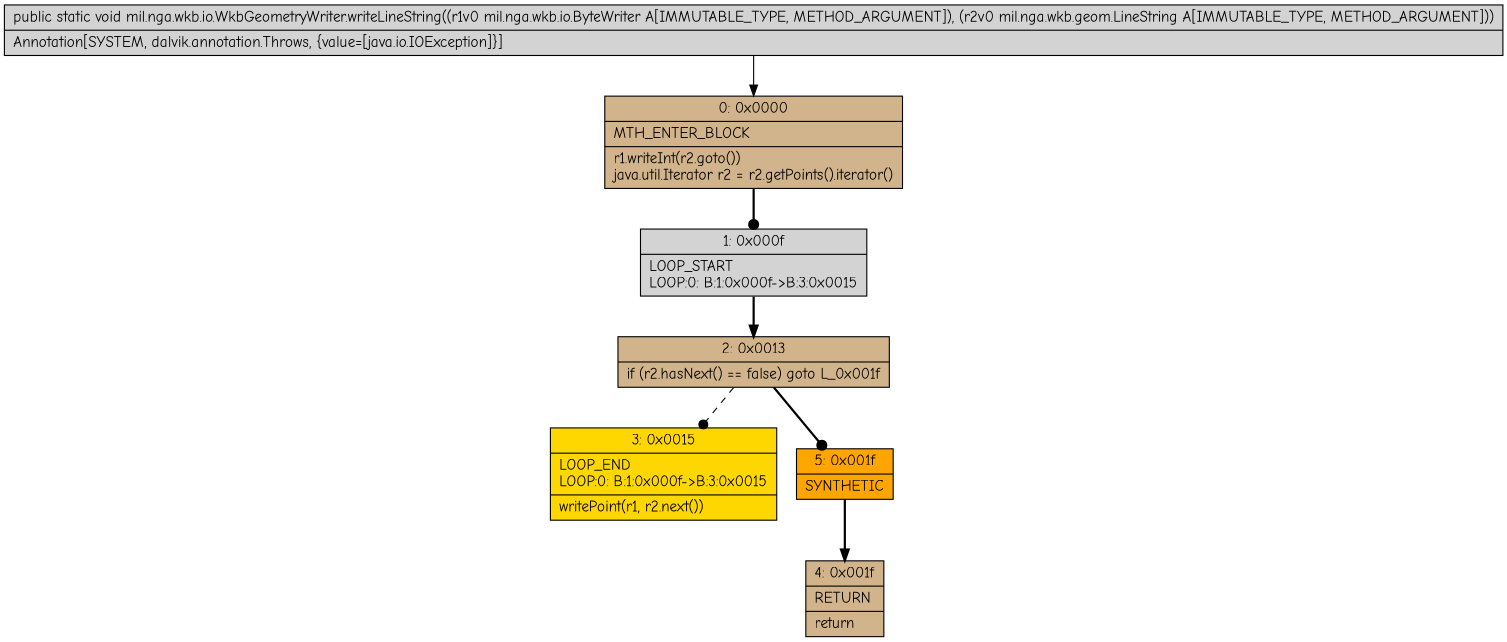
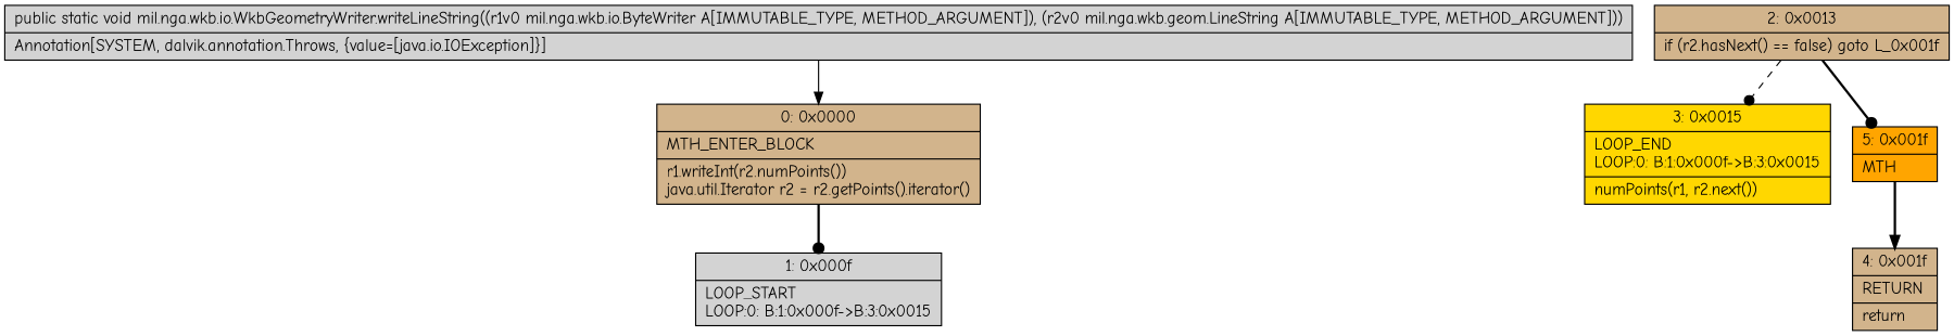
  digraph {
    fontname="Comic Neue"
    node [fillcolor=tan fontname="Comic Neue" shape=record style=filled]
    edge [arrowhead=dot fontname="Comic Neue" style=bold]
-   n1 [label="{0\:\ 0x0000|MTH_ENTER_BLOCK\l|r1.writeInt(r2.goto())\ljava.util.Iterator r2 = r2.getPoints().iterator()\l}"]
+   n1 [label="{0\:\ 0x0000|MTH_ENTER_BLOCK\l|r1.writeInt(r2.numPoints())\ljava.util.Iterator r2 = r2.getPoints().iterator()\l}"]
    n2 [fillcolor=lightgrey label="{1\:\ 0x000f|LOOP_START\lLOOP:0: B:1:0x000f\-\>B:3:0x0015\l}"]
    n3 [label="{2\:\ 0x0013|if (r2.hasNext() == false) goto L_0x001f\l}"]
-   n4 [fillcolor=gold label="{3\:\ 0x0015|LOOP_END\lLOOP:0: B:1:0x000f\-\>B:3:0x0015\l|writePoint(r1, r2.next())\l}"]
-   n5 [fillcolor=orange label="{5\:\ 0x001f|SYNTHETIC\l}"]
+   n4 [fillcolor=gold label="{3\:\ 0x0015|LOOP_END\lLOOP:0: B:1:0x000f\-\>B:3:0x0015\l|numPoints(r1, r2.next())\l}"]
+   n5 [fillcolor=orange label="{5\:\ 0x001f|MTH\l}"]
    n6 [label="{4\:\ 0x001f|RETURN\l|return\l}"]
    n7 [fillcolor=lightgrey label="{public static void mil.nga.wkb.io.WkbGeometryWriter.writeLineString((r1v0 mil.nga.wkb.io.ByteWriter A[IMMUTABLE_TYPE, METHOD_ARGUMENT]), (r2v0 mil.nga.wkb.geom.LineString A[IMMUTABLE_TYPE, METHOD_ARGUMENT]))  | Annotation[SYSTEM, dalvik.annotation.Throws, \{value=[java.io.IOException]\}]\l}"]
    n1 -> n2
-   n2 -> n3 [arrowhead=normal]
    n3 -> n4 [style=dashed]
    n3 -> n5
    n5 -> n6 [arrowhead=normal]
    n7 -> n1 [arrowhead=normal style=solid]
  }
